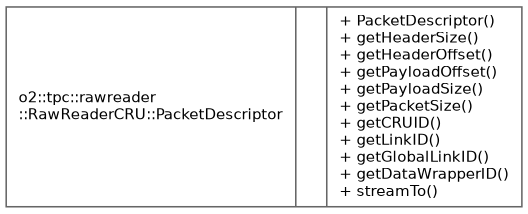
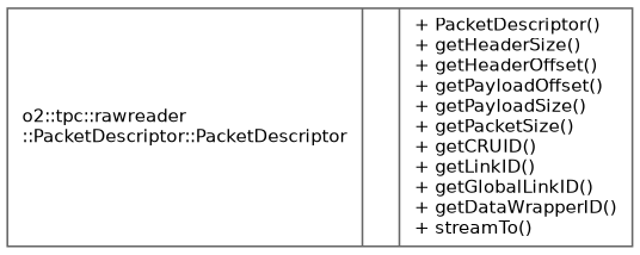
  digraph {
    rankdir=LR
-   n1 [color=gray40 fillcolor=white fontcolor=black fontname=Helvetica fontsize=10 height=0.2 label="{o2::tpc::rawreader\l::RawReaderCRU::PacketDescriptor\n||+ PacketDescriptor()\l+ getHeaderSize()\l+ getHeaderOffset()\l+ getPayloadOffset()\l+ getPayloadSize()\l+ getPacketSize()\l+ getCRUID()\l+ getLinkID()\l+ getGlobalLinkID()\l+ getDataWrapperID()\l+ streamTo()\l}" shape=record style=filled width=0.4]
+   n1 [color=gray40 fillcolor=white fontcolor=black fontname=Helvetica fontsize=10 height=0.2 label="{o2::tpc::rawreader\l::PacketDescriptor::PacketDescriptor\n||+ PacketDescriptor()\l+ getHeaderSize()\l+ getHeaderOffset()\l+ getPayloadOffset()\l+ getPayloadSize()\l+ getPacketSize()\l+ getCRUID()\l+ getLinkID()\l+ getGlobalLinkID()\l+ getDataWrapperID()\l+ streamTo()\l}" shape=record style=filled width=0.4]
  }
